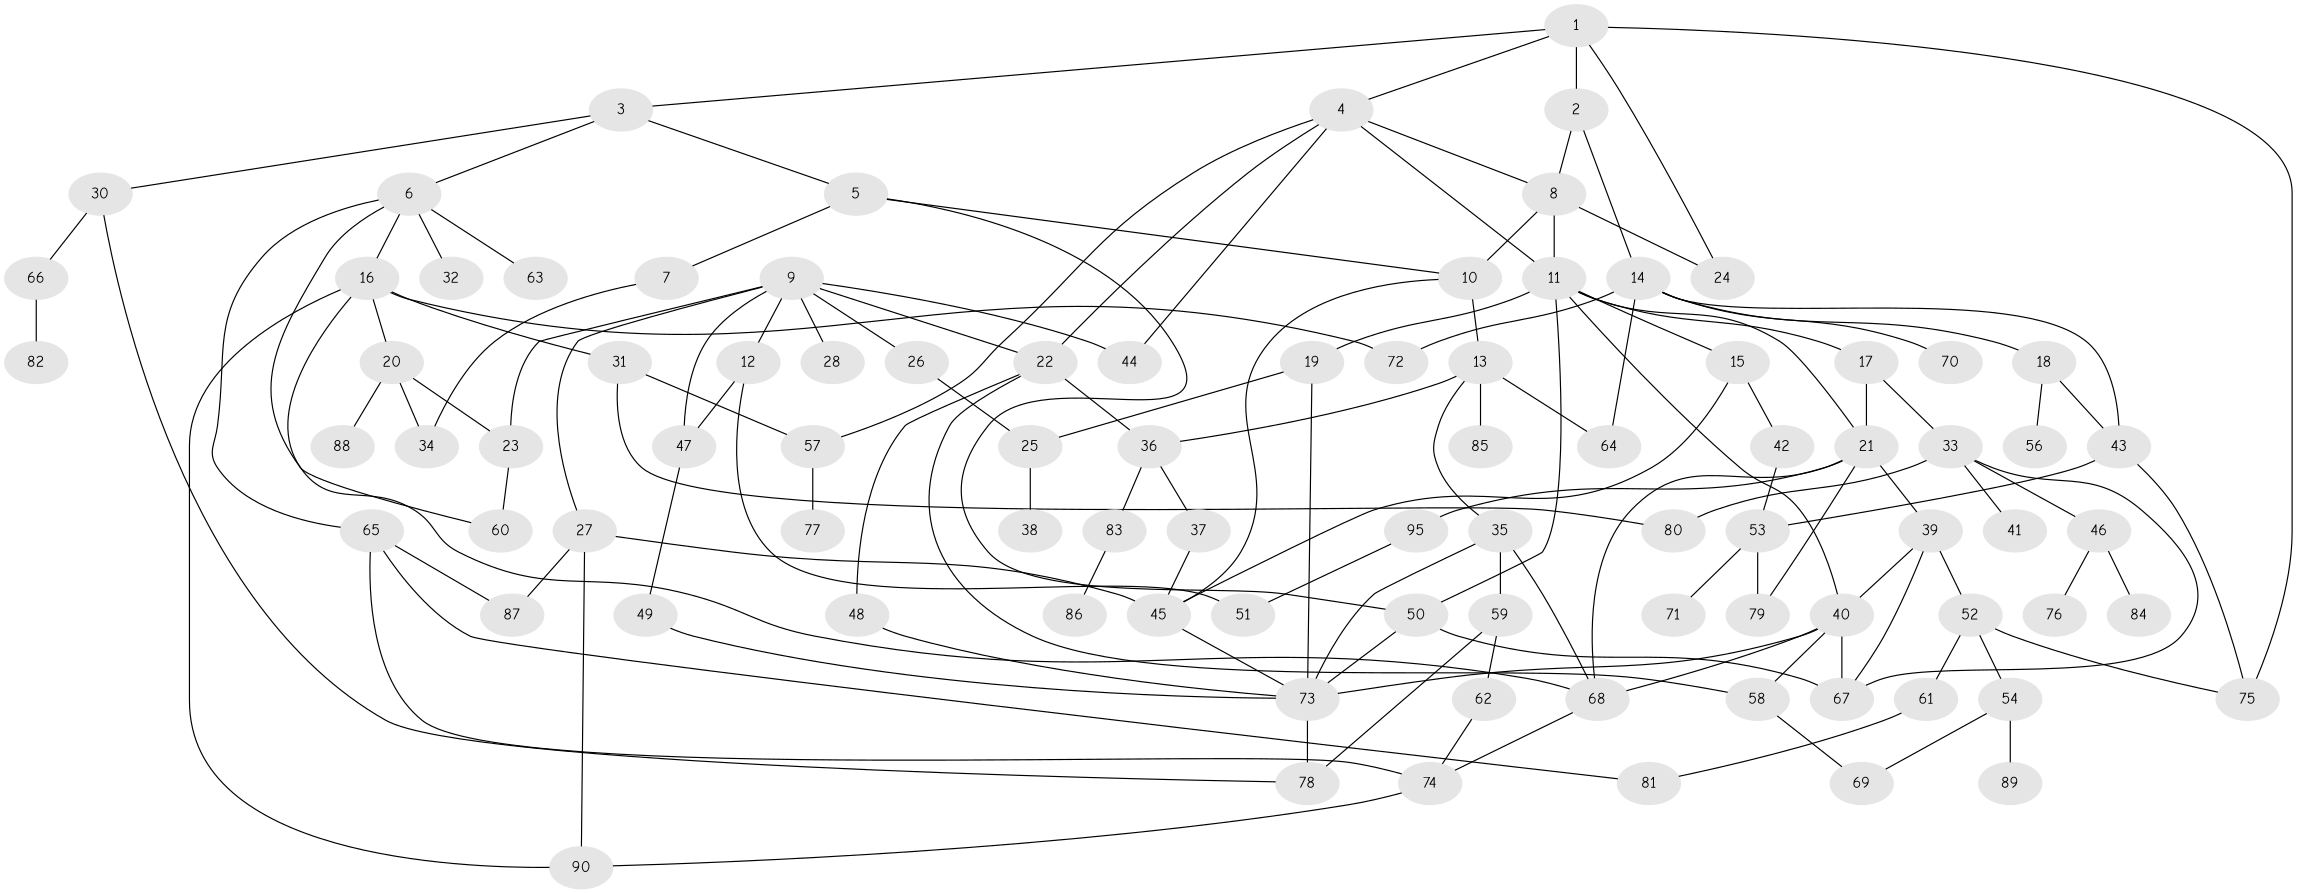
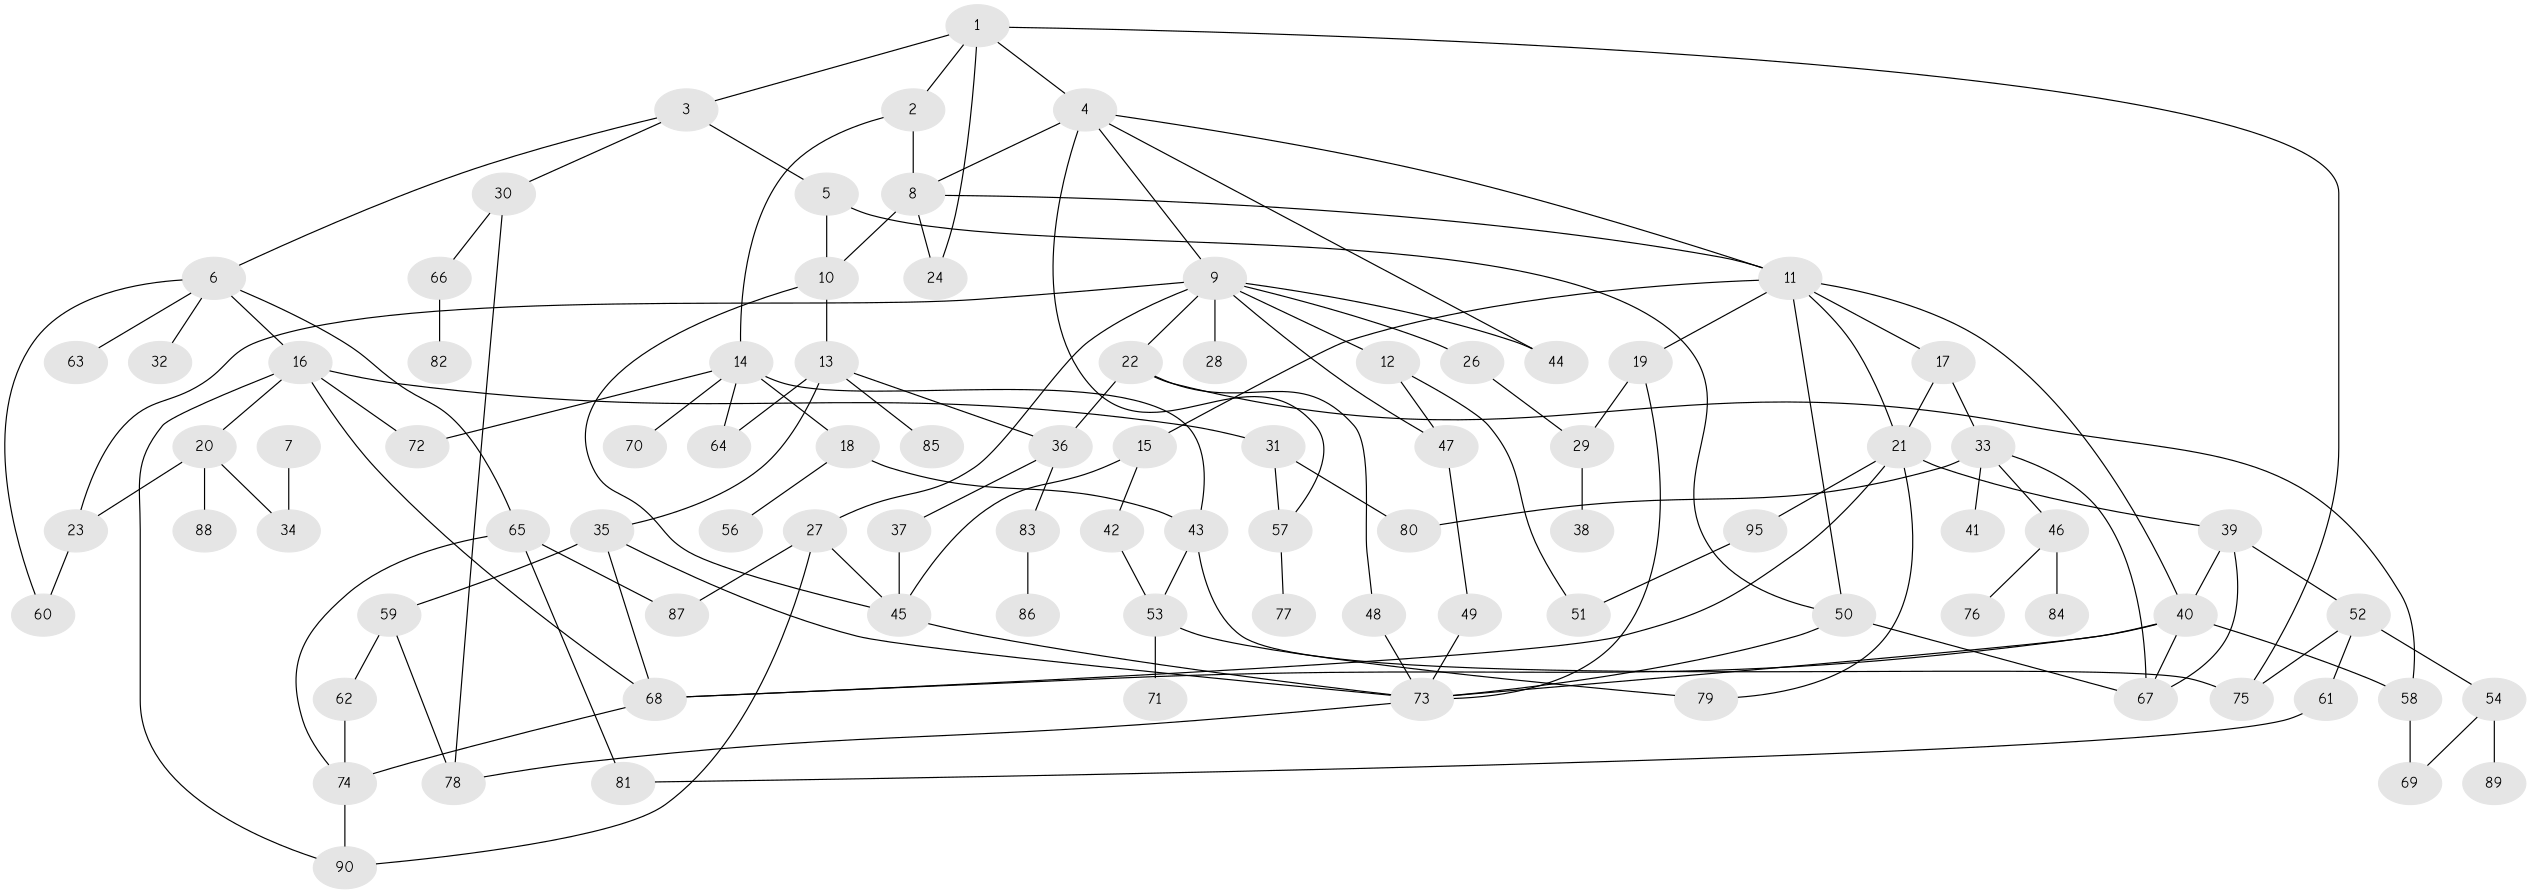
  graph {
    fontname="Comic Neue"
    node [color=gray90 fontname="Comic Neue" style=filled]
    edge [fontname="Comic Neue" weight=1.0]
    1
    2
    3
    4
    24
    75
    8
    14
    5
    6
    30
    9
    11
    44
    57
    10
    64
    18
    43
    70
    72
    7
    50
    16
    32
    60
    63
    65
    66
    78
    12
    22
    23
    26
    27
    28
    47
    15
    17
    19
    21
    40
    77
    34
    13
    45
    73
    67
    20
    31
    68
    90
    87
    81
    74
    51
    36
    48
    58
-   29 [label=25]
+   29
    49
    35
    85
    42
    33
    n66 [label=95]
    39
    79
    59
    37
    83
    56
    53
    88
    80
    41
    46
    38
    52
    69
    82
    76
    84
    62
    86
    54
    61
    71
    89
    1 -- 2
    1 -- 3
    1 -- 4
    1 -- 24
    1 -- 75
    2 -- 8
    2 -- 14
    3 -- 5
    3 -- 6
    3 -- 30
    4 -- 8
-   4 -- 22
+   4 -- 9
    4 -- 11
    4 -- 44
    4 -- 57
    8 -- 24
    8 -- 11
    8 -- 10
    14 -- 64
    14 -- 18
    14 -- 43
    14 -- 70
    14 -- 72
    5 -- 10
-   5 -- 7
    5 -- 50
    6 -- 16
    6 -- 32
    6 -- 60
    6 -- 63
    6 -- 65
    30 -- 66
    30 -- 78
    9 -- 44
    9 -- 12
    9 -- 22
    9 -- 23
    9 -- 26
    9 -- 27
    9 -- 28
    9 -- 47
    11 -- 50
    11 -- 15
    11 -- 17
    11 -- 19
    11 -- 21
    11 -- 40
    57 -- 77
    10 -- 13 [weight=2.0]
    10 -- 45
    18 -- 43 [weight=2.0]
    18 -- 56
    43 -- 75
    43 -- 53
    7 -- 34
    50 -- 73
    50 -- 67
    16 -- 72
    16 -- 20
    16 -- 31
    16 -- 68
    16 -- 90
    65 -- 87
    65 -- 81
    65 -- 74
    66 -- 82
    12 -- 47
    12 -- 51
    22 -- 36
    22 -- 48
    22 -- 58
    23 -- 60
    26 -- 29
    27 -- 45
    27 -- 90
    27 -- 87
    47 -- 49
    15 -- 45
    15 -- 42
    17 -- 21
    17 -- 33
    19 -- 73
    19 -- 29
    21 -- 68
    21 -- n66 [weight=2.0]
    21 -- 39
    21 -- 79
    40 -- 73
    40 -- 67
    40 -- 68 [weight=2.0]
    40 -- 58
    13 -- 64
    13 -- 36
    13 -- 35
    13 -- 85
    45 -- 73
    73 -- 78
    20 -- 23
    20 -- 34
    20 -- 88
    31 -- 57
    31 -- 80
    68 -- 74
    74 -- 90
    36 -- 37
    36 -- 83
    48 -- 73
    58 -- 69
    29 -- 38
    49 -- 73
    35 -- 73
    35 -- 68
    35 -- 59
    42 -- 53
    33 -- 67
    33 -- 80
    33 -- 41
    33 -- 46
    n66 -- 51
    39 -- 40
    39 -- 67
    39 -- 52
    59 -- 78
    59 -- 62
    37 -- 45
    83 -- 86
    53 -- 79
    53 -- 71
    46 -- 76
    46 -- 84
    52 -- 75
    52 -- 54
    52 -- 61
    62 -- 74
    54 -- 69
    54 -- 89
    61 -- 81
  }
